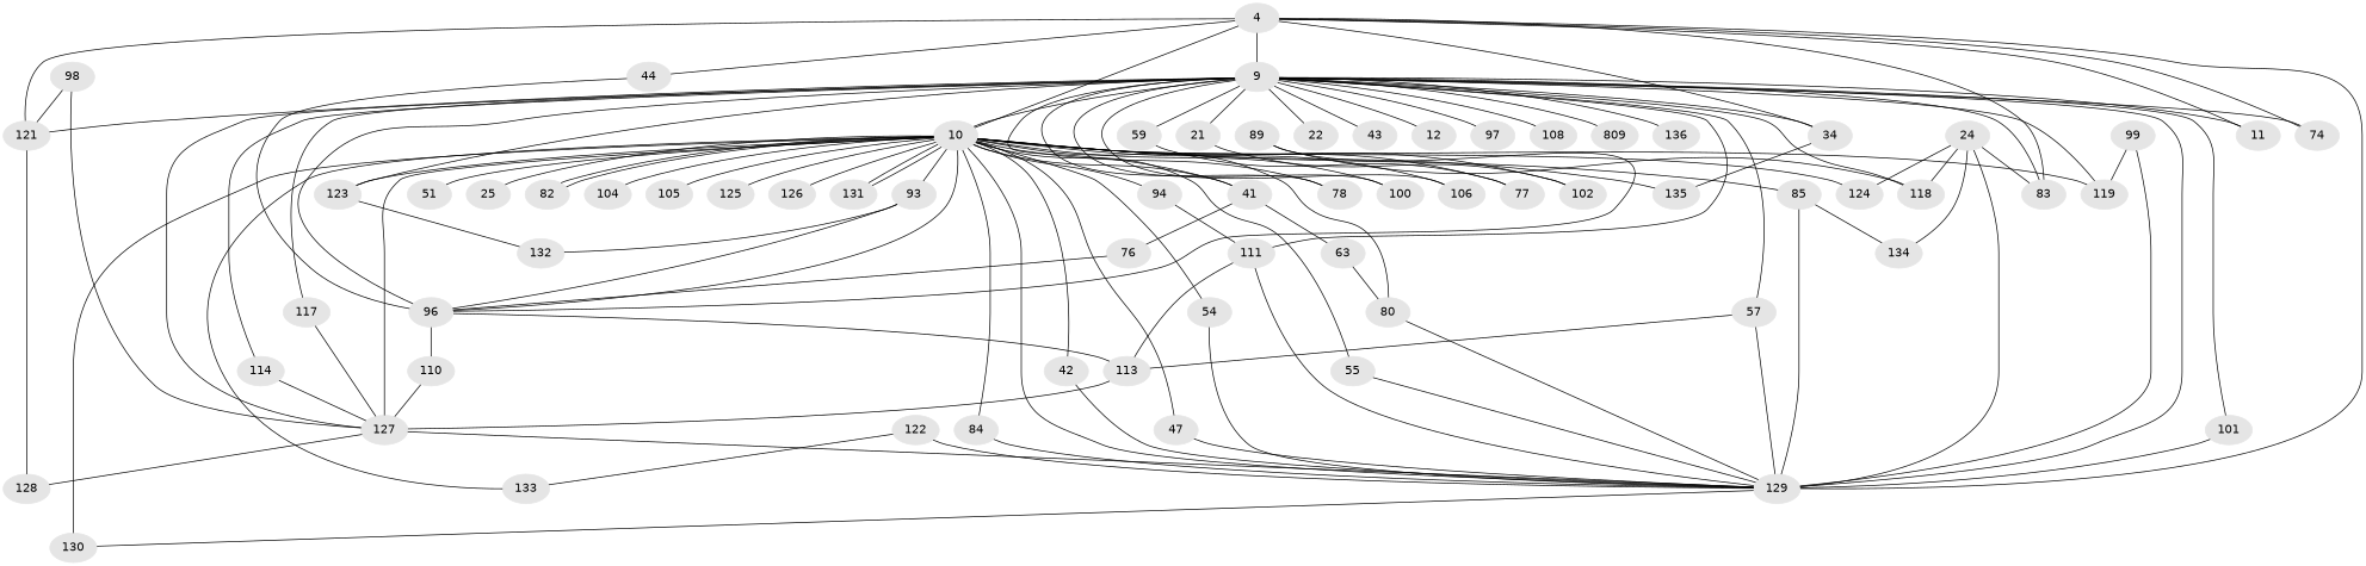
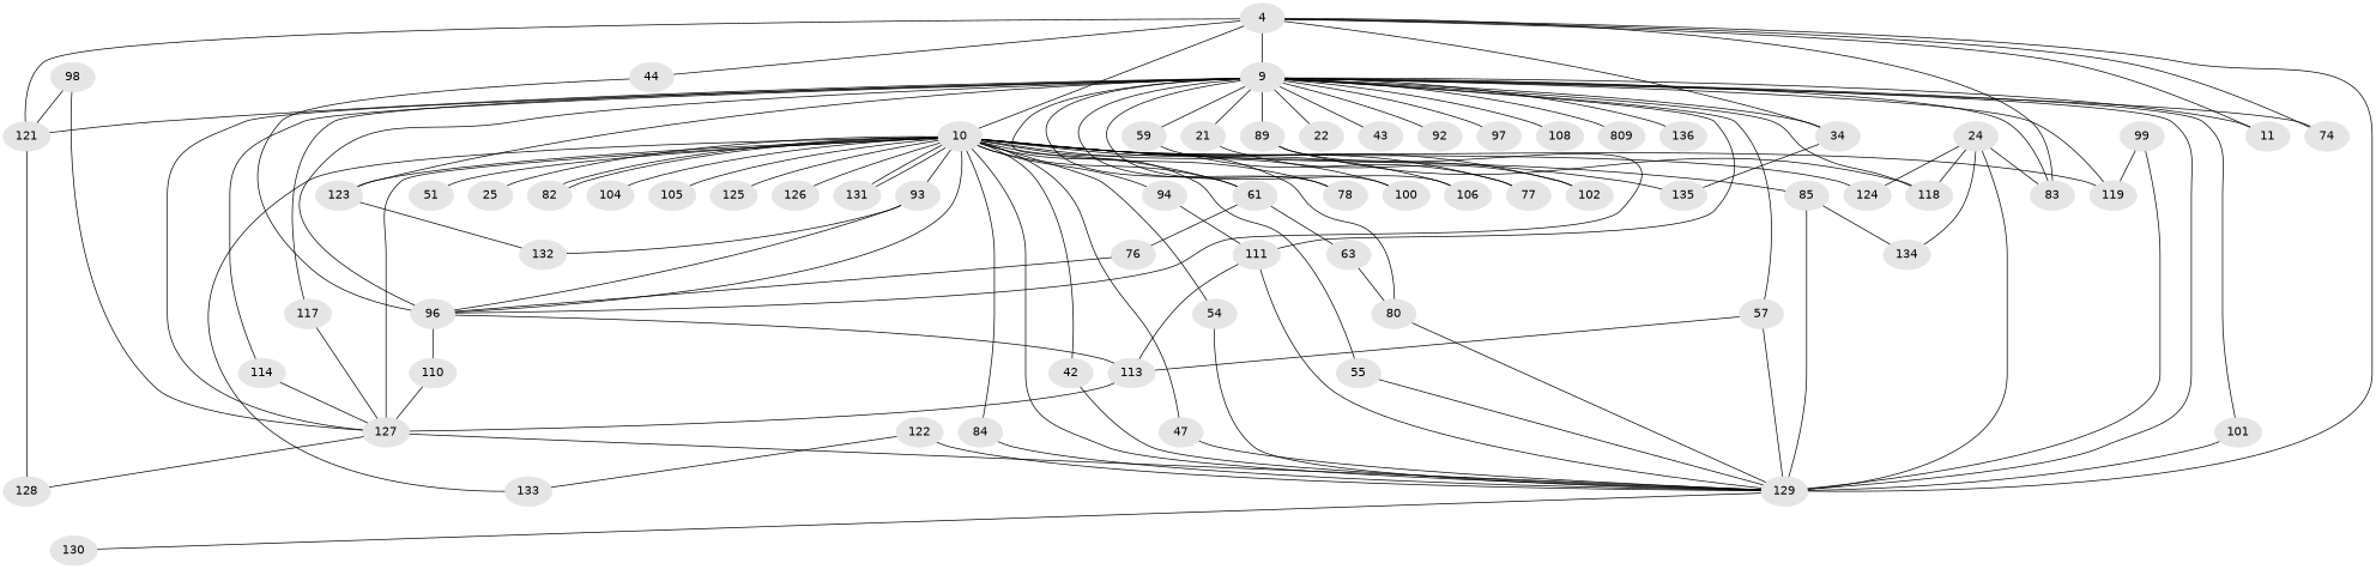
  graph {
    fontname="DejaVu Sans"
    node [color=gray90 fontname="DejaVu Sans" style=filled]
    edge [fontname="DejaVu Sans"]
    4 [super="+3"]
    9 [super="+5+7"]
    10 [super="+8"]
    11
    34 [super="+33"]
    44
    74
    83 [super="+38"]
    121 [super="+35"]
    129 [super="+12+6+58"]
    21
    22
    43
    57 [super="+19"]
    59 [super="+53"]
-   61 [super="+60" label=41]
+   61 [super="+60"]
    78 [super="+30"]
-   92 [label=12]
+   92
    96 [super="+25+31+88+18"]
    97
    100
    101
    106 [super="+15"]
    108
    n25 [label=809]
    111 [super="+81+71"]
    114
    117
    118 [super="+115"]
    119 [super="+90"]
    123 [super="+45"]
    127 [super="+120+17+95+86+103+112"]
    136
    77
    42
    47
    51
    54
    55
    n40 [label=25]
    80 [super="+62+56"]
    82
    84
    85 [super="+73"]
    93 [super="+91"]
    94
    102 [super="+36"]
    104
    105
    124
    125 [super="+107"]
    126
    130 [super="+66"]
    131
    133
    135
    128
    113 [super="+87+64"]
    63
    76
    110
    132
    134
    24
    89
    98
    99
    122 [super="+27"]
    4 -- 9 [weight=8]
    4 -- 10 [weight=4]
    4 -- 11
    4 -- 34
    4 -- 44
    4 -- 74
    4 -- 83
    4 -- 121 [weight=2]
    4 -- 129 [weight=6]
-   9 -- 10 [weight=8]
+   9 -- 89 [weight=8]
    9 -- 11
    9 -- 34 [weight=2]
    9 -- 74
    9 -- 83
    9 -- 121 [weight=2]
    9 -- 129 [weight=10]
    9 -- 21 [weight=2]
    9 -- 22 [weight=2]
    9 -- 43 [weight=2]
    9 -- 57 [weight=2]
    9 -- 59 [weight=3]
    9 -- 61
    9 -- 78 [weight=2]
    9 -- 92 [weight=2]
    9 -- 96 [weight=5]
    9 -- 97 [weight=2]
    9 -- 100
    9 -- 101
    9 -- 106 [weight=2]
    9 -- 108 [weight=2]
    9 -- n25 [weight=2]
    9 -- 111 [weight=5]
    9 -- 114
    9 -- 117
    9 -- 118 [weight=3]
    9 -- 119 [weight=2]
    9 -- 123 [weight=2]
    9 -- 127 [weight=10]
    9 -- 136 [weight=2]
    10 -- 129 [weight=4]
    10 -- 61 [weight=2]
    10 -- 78
    10 -- 96 [weight=2]
    10 -- 100
    10 -- 106
    10 -- 119 [weight=2]
    10 -- 123 [weight=2]
    10 -- 127 [weight=8]
    10 -- 77
    10 -- 42
    10 -- 47
    10 -- 51 [weight=2]
    10 -- 54
    10 -- 55
    10 -- n40 [weight=2]
    10 -- 80 [weight=2]
    10 -- 82
    10 -- 82
    10 -- 84
    10 -- 85 [weight=2]
    10 -- 93 [weight=2]
    10 -- 94
    10 -- 102 [weight=3]
    10 -- 104
    10 -- 105 [weight=2]
    10 -- 124
    10 -- 125 [weight=3]
    10 -- 126 [weight=2]
-   10 -- 130 [weight=2]
    10 -- 131
    10 -- 131
    10 -- 133
    10 -- 135
    34 -- 135
    44 -- 96
    121 -- 128
    129 -- 130
    21 -- 102
    57 -- 129
    57 -- 113
    59 -- 77
    61 -- 63
    61 -- 76
    96 -- 113
    96 -- 110
    101 -- 129
    111 -- 129
    111 -- 113
    114 -- 127
    117 -- 127
    123 -- 132
    127 -- 129 [weight=5]
    127 -- 128
    42 -- 129
    47 -- 129
    54 -- 129
    55 -- 129
    80 -- 129
    84 -- 129
    85 -- 129
    85 -- 134
    93 -- 96
    93 -- 132
    94 -- 111
    113 -- 127
    63 -- 80
    76 -- 96
    110 -- 127
    24 -- 83
    24 -- 129 [weight=2]
    24 -- 118
    24 -- 124
    24 -- 134
    89 -- 96
    89 -- 118
    98 -- 121
    98 -- 127
    99 -- 129
    99 -- 119
    122 -- 129 [weight=3]
    122 -- 133
  }
